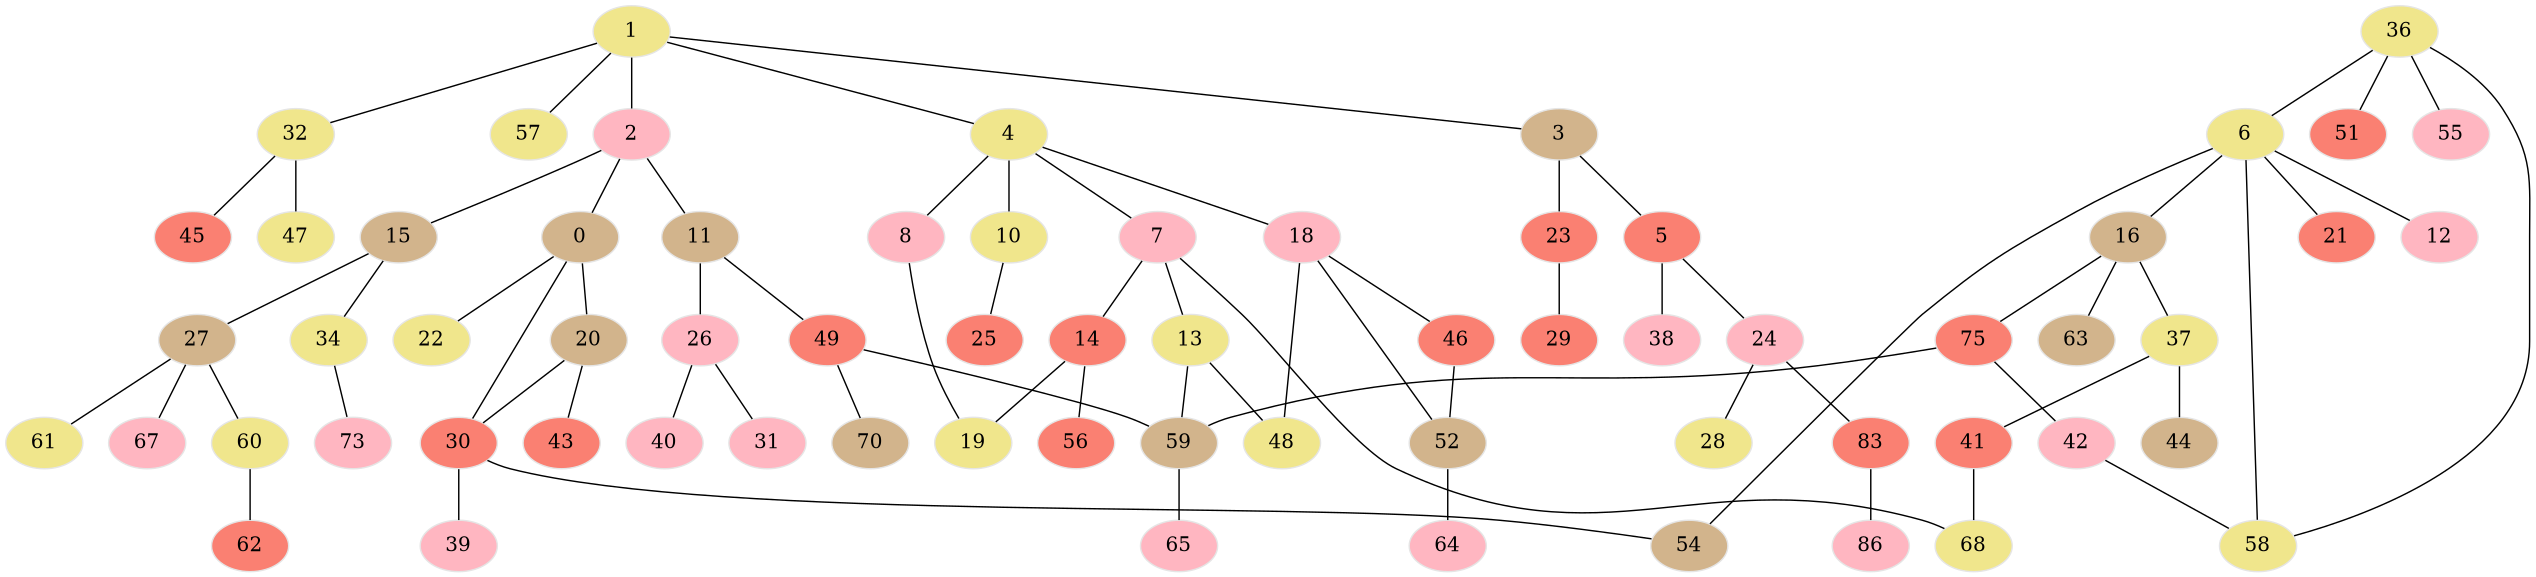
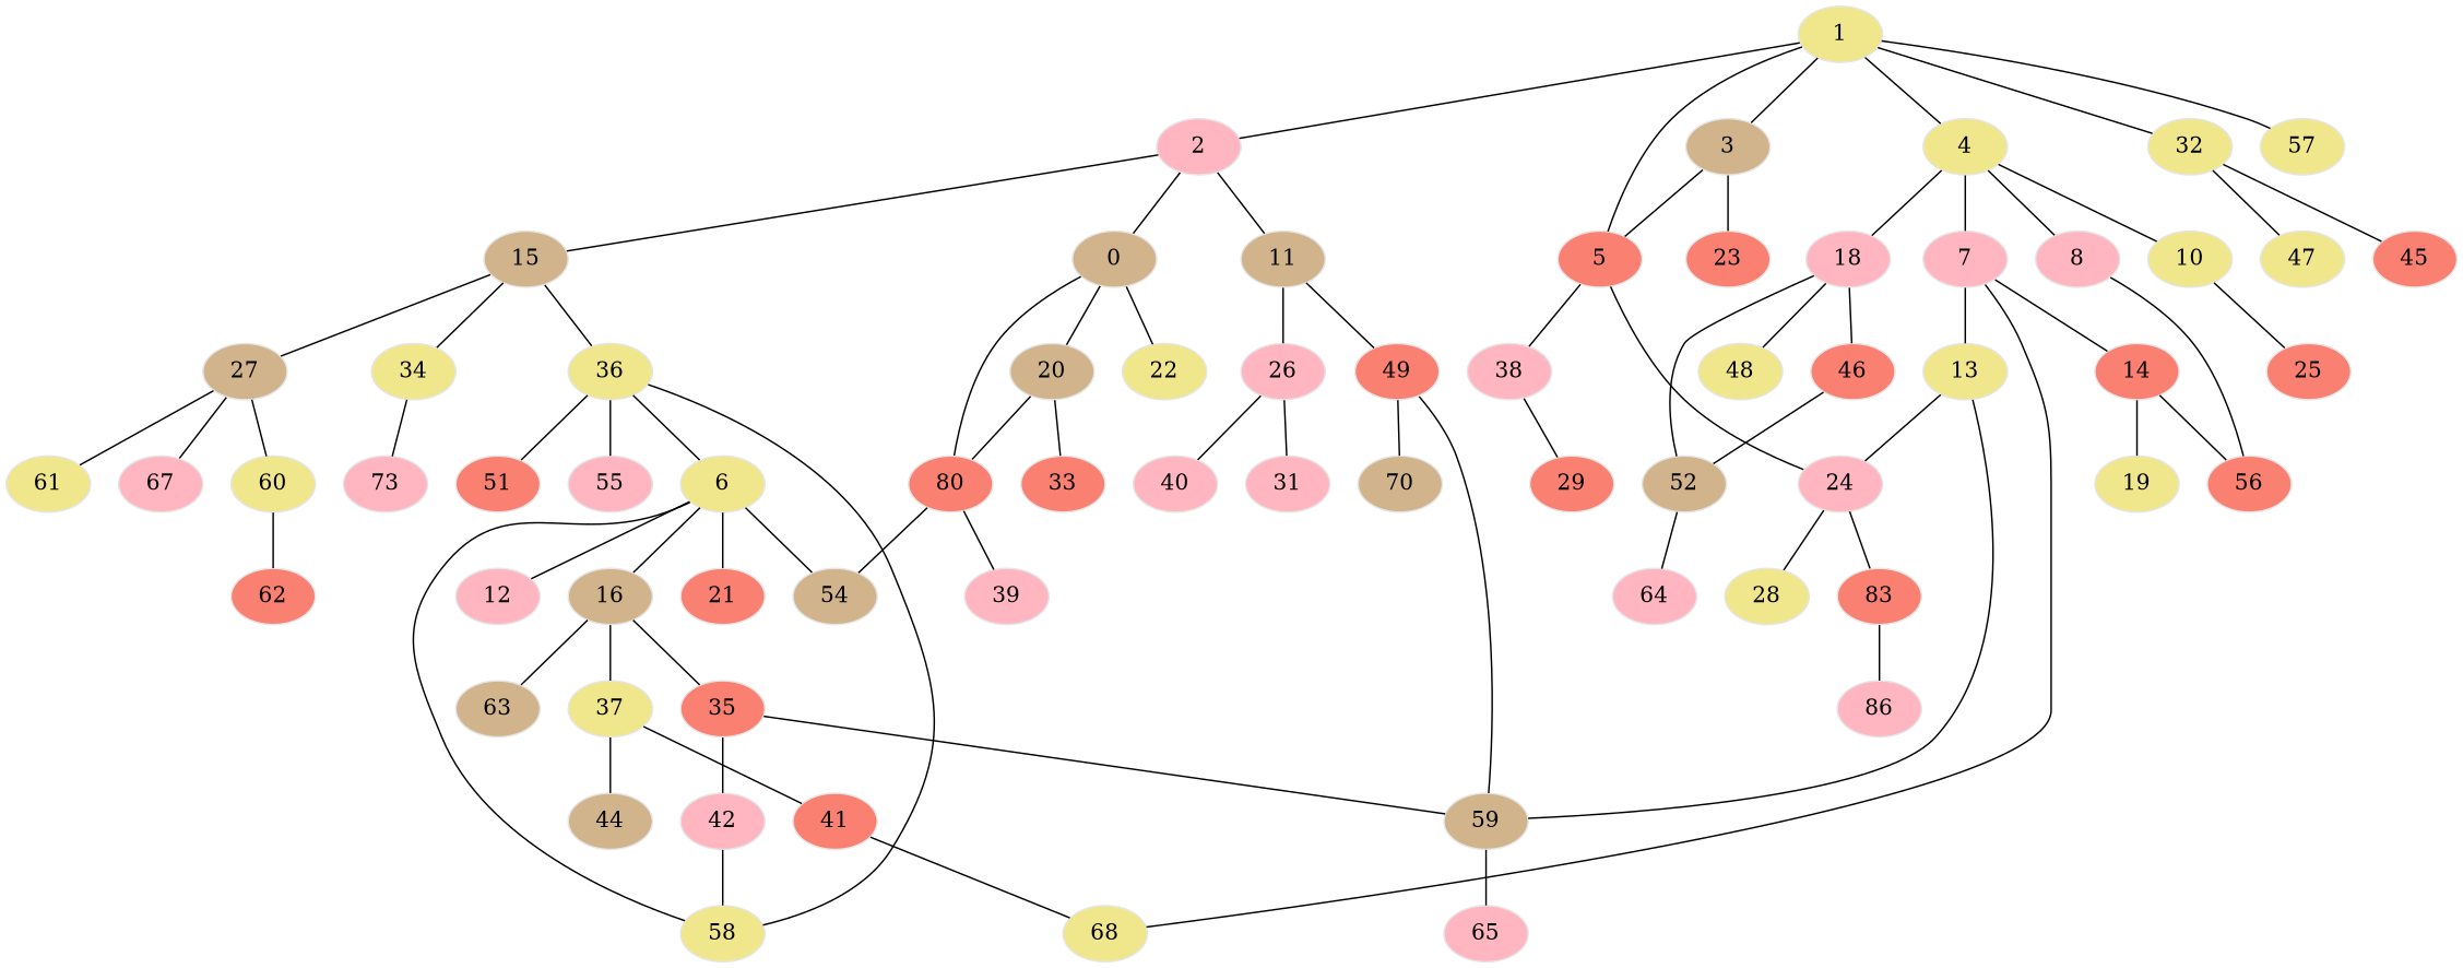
  graph {
    node [color=gray90 fillcolor=khaki style=filled]
    2 [fillcolor=lightpink]
    1
    3 [fillcolor=tan]
    4
    5 [fillcolor=salmon]
    32
    57
    n8 [fillcolor=tan label=0]
    11 [fillcolor=tan]
    15 [fillcolor=tan]
    23 [fillcolor=salmon]
    7 [fillcolor=lightpink]
    8 [fillcolor=lightpink]
    10
    18 [fillcolor=lightpink]
    24 [fillcolor=lightpink]
    38 [fillcolor=lightpink]
    45 [fillcolor=salmon]
    47
    12 [fillcolor=lightpink]
    6
    16 [fillcolor=tan]
    21 [fillcolor=salmon]
    54 [fillcolor=tan]
    58
    20 [fillcolor=tan]
    22
-   30 [fillcolor=salmon]
+   30 [fillcolor=salmon label=80]
    26 [fillcolor=lightpink]
    49 [fillcolor=salmon]
    27 [fillcolor=tan]
    34
    36
    29 [fillcolor=salmon]
    13
    14 [fillcolor=salmon]
    68
    19
    25 [fillcolor=salmon]
    46 [fillcolor=salmon]
    48
    52 [fillcolor=tan]
    n43 [fillcolor=salmon label=83]
    28
-   35 [fillcolor=salmon label=75]
+   35 [fillcolor=salmon]
    37
    63 [fillcolor=tan]
    59 [fillcolor=tan]
    56 [fillcolor=salmon]
-   43 [fillcolor=salmon]
+   43 [fillcolor=salmon label=33]
    39 [fillcolor=lightpink]
    31 [fillcolor=lightpink]
    40 [fillcolor=lightpink]
    n54 [fillcolor=tan label=70]
    65 [fillcolor=lightpink]
    60
    61
    67 [fillcolor=lightpink]
    n59 [fillcolor=lightpink label=73]
    51 [fillcolor=salmon]
    55 [fillcolor=lightpink]
    42 [fillcolor=lightpink]
    41 [fillcolor=salmon]
    44 [fillcolor=tan]
    n65 [fillcolor=lightpink label=86]
    64 [fillcolor=lightpink]
    62 [fillcolor=salmon]
    2 -- n8
    2 -- 11
    2 -- 15
    1 -- 2
    1 -- 3
    1 -- 4
+   1 -- 5
    1 -- 32
    1 -- 57
    3 -- 5
    3 -- 23
    4 -- 7
    4 -- 8
    4 -- 10
    4 -- 18
    5 -- 24
    5 -- 38
    32 -- 45
    32 -- 47
    n8 -- 20
    n8 -- 22
    n8 -- 30
    11 -- 26
    11 -- 49
    15 -- 27
    15 -- 34
-   23 -- 29
+   15 -- 36
+   38 -- 29
    7 -- 13
    7 -- 14
    7 -- 68
-   8 -- 19
+   8 -- 56
    10 -- 25
    18 -- 46
    18 -- 48
    18 -- 52
    24 -- n43
    24 -- 28
    6 -- 12
    6 -- 16
    6 -- 21
    6 -- 54
    6 -- 58
    16 -- 35
    16 -- 37
    16 -- 63
    20 -- 30
    20 -- 43
    30 -- 54
    30 -- 39
    26 -- 31
    26 -- 40
    49 -- 59
    49 -- n54
    27 -- 60
    27 -- 61
    27 -- 67
    34 -- n59
    36 -- 6
    36 -- 58
    36 -- 51
    36 -- 55
-   13 -- 48
+   13 -- 24
    13 -- 59
    14 -- 19
    14 -- 56
    46 -- 52
    52 -- 64
    n43 -- n65
    35 -- 59
    35 -- 42
    37 -- 41
    37 -- 44
    59 -- 65
    60 -- 62
    42 -- 58
    41 -- 68
  }
